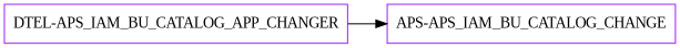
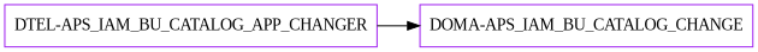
  digraph {
    rankdir=LR
    fontname="Liberation Serif"
    node [color=purple shape=box fontname="Liberation Serif"]
    "DTEL-APS_IAM_BU_CATALOG_APP_CHANGER"
-   "DOMA-APS_IAM_BU_CATALOG_CHANGE" [label="APS-APS_IAM_BU_CATALOG_CHANGE"]
+   "DOMA-APS_IAM_BU_CATALOG_CHANGE"
    "DTEL-APS_IAM_BU_CATALOG_APP_CHANGER" -> "DOMA-APS_IAM_BU_CATALOG_CHANGE" [fontname="Liberation Serif"]
  }
